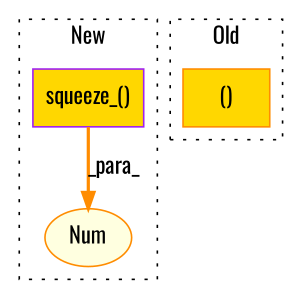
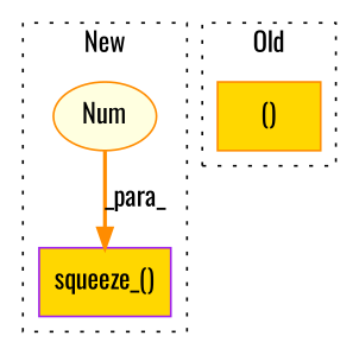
  digraph {
    fontname=Oswald
    node [shape=box style=filled fillcolor=gold color=darkorange fontname=Oswald]
    n1 [a=75 l="16,1" label="squeeze_()" s="1324,1341" color=purple]
    n2 [a=76 l=1 label=Num s=1340 shape=ellipse fillcolor=lightyellow]
    n3 [a=54 l=18 label="()" s=1532]
    subgraph cluster_1 {
      label=New
      style=dotted
      n1
      n2
    }
    subgraph cluster_2 {
      label=Old
      style=dotted
      n3
    }
-   n1 -> n2 [label=_para_ color=darkorange style=bold arrowhead=normal fontname=Oswald]
+   n2 -> n1 [label=_para_ color=darkorange style=bold arrowhead=normal fontname=Oswald]
  }
